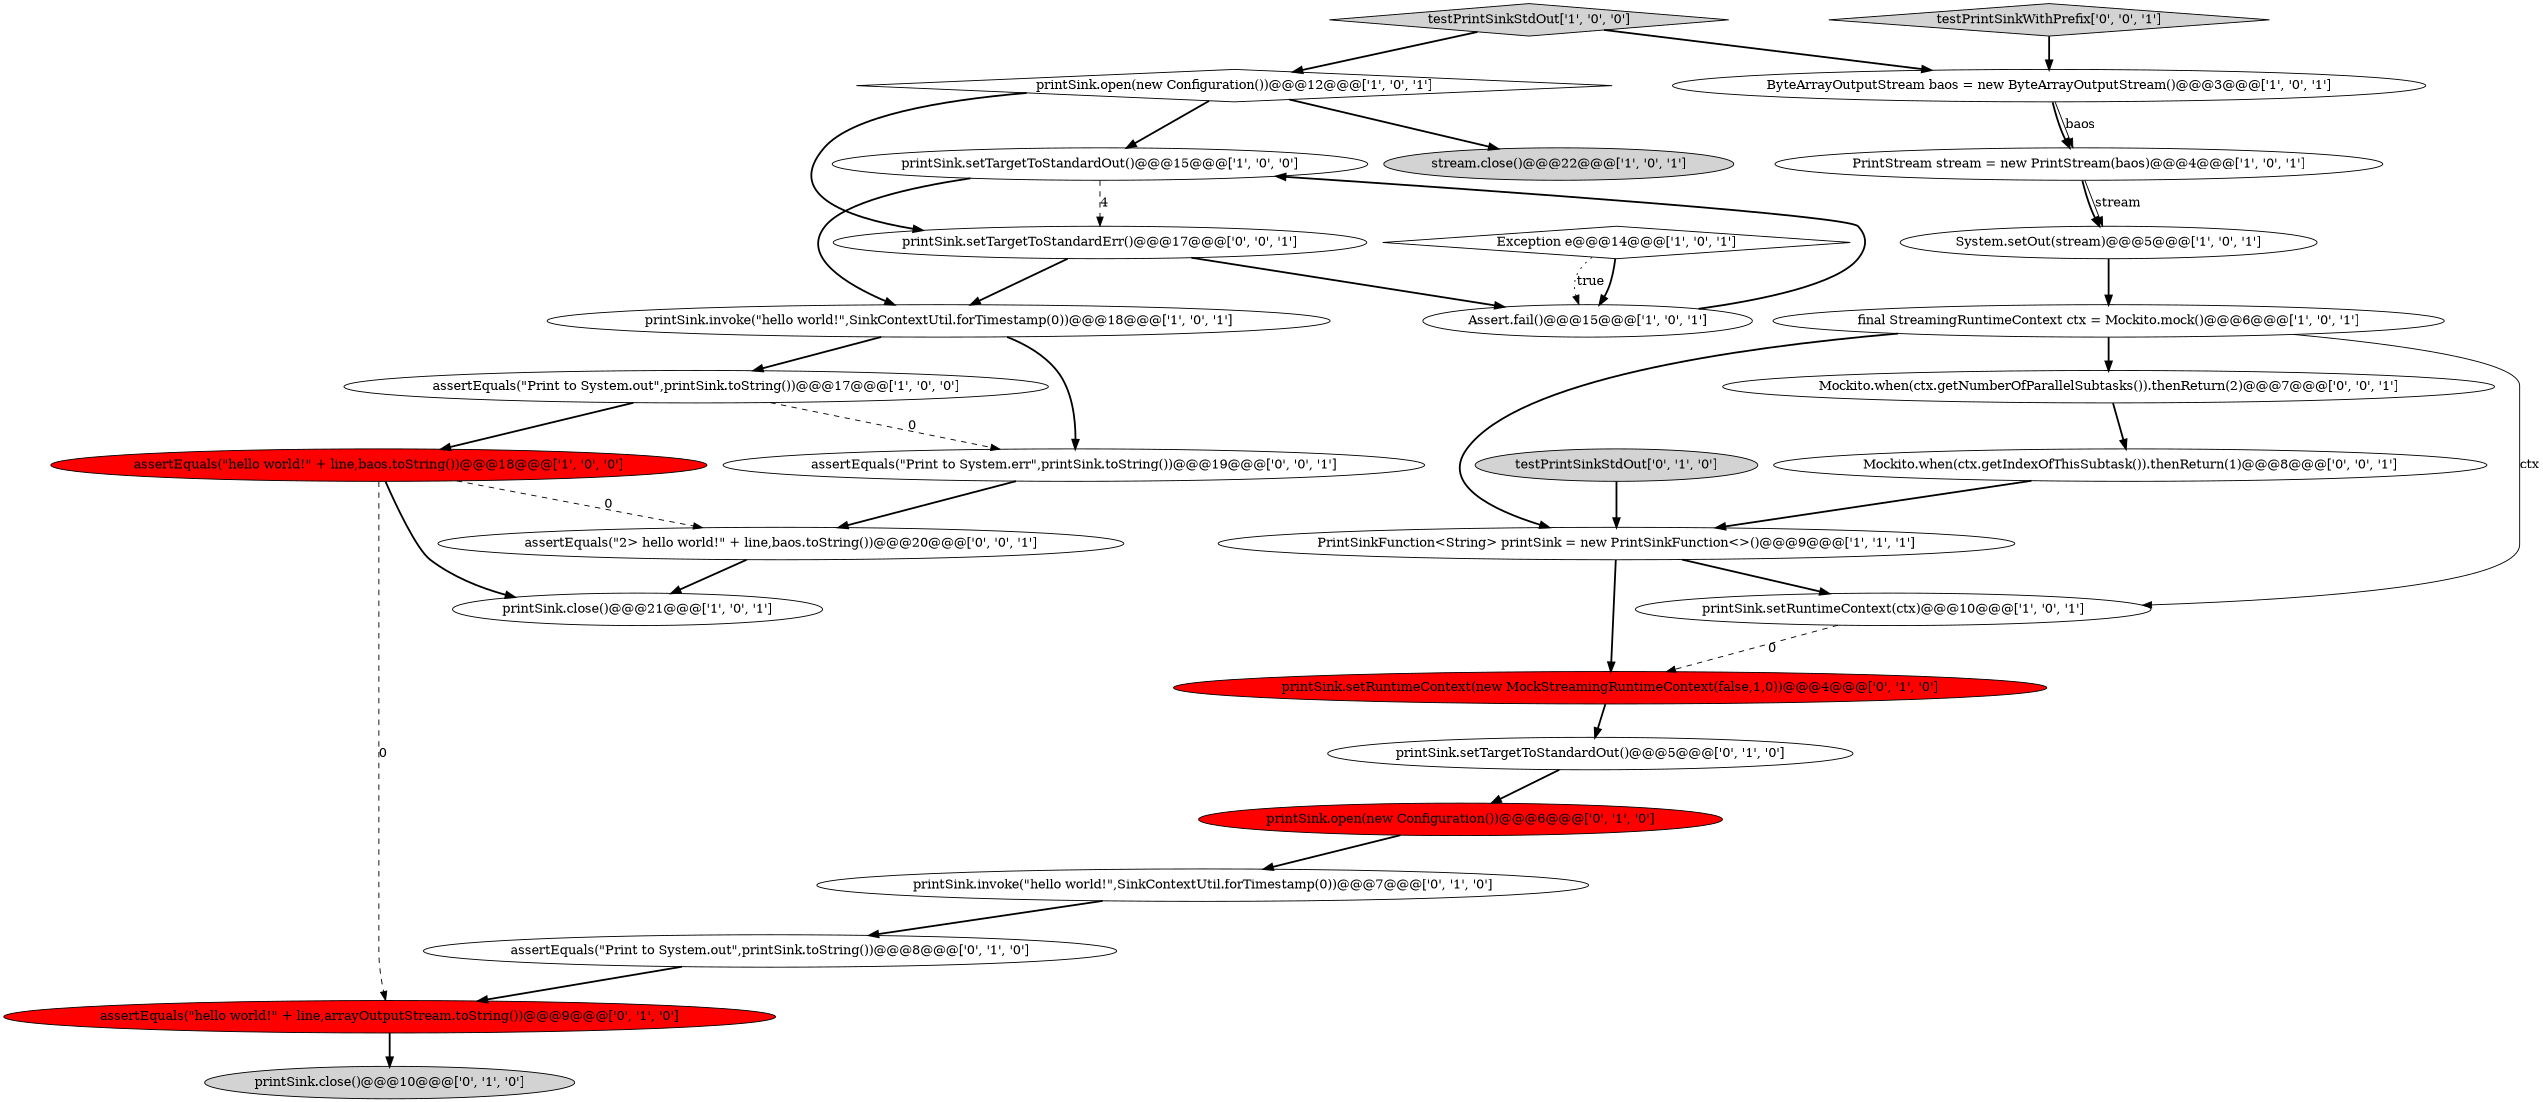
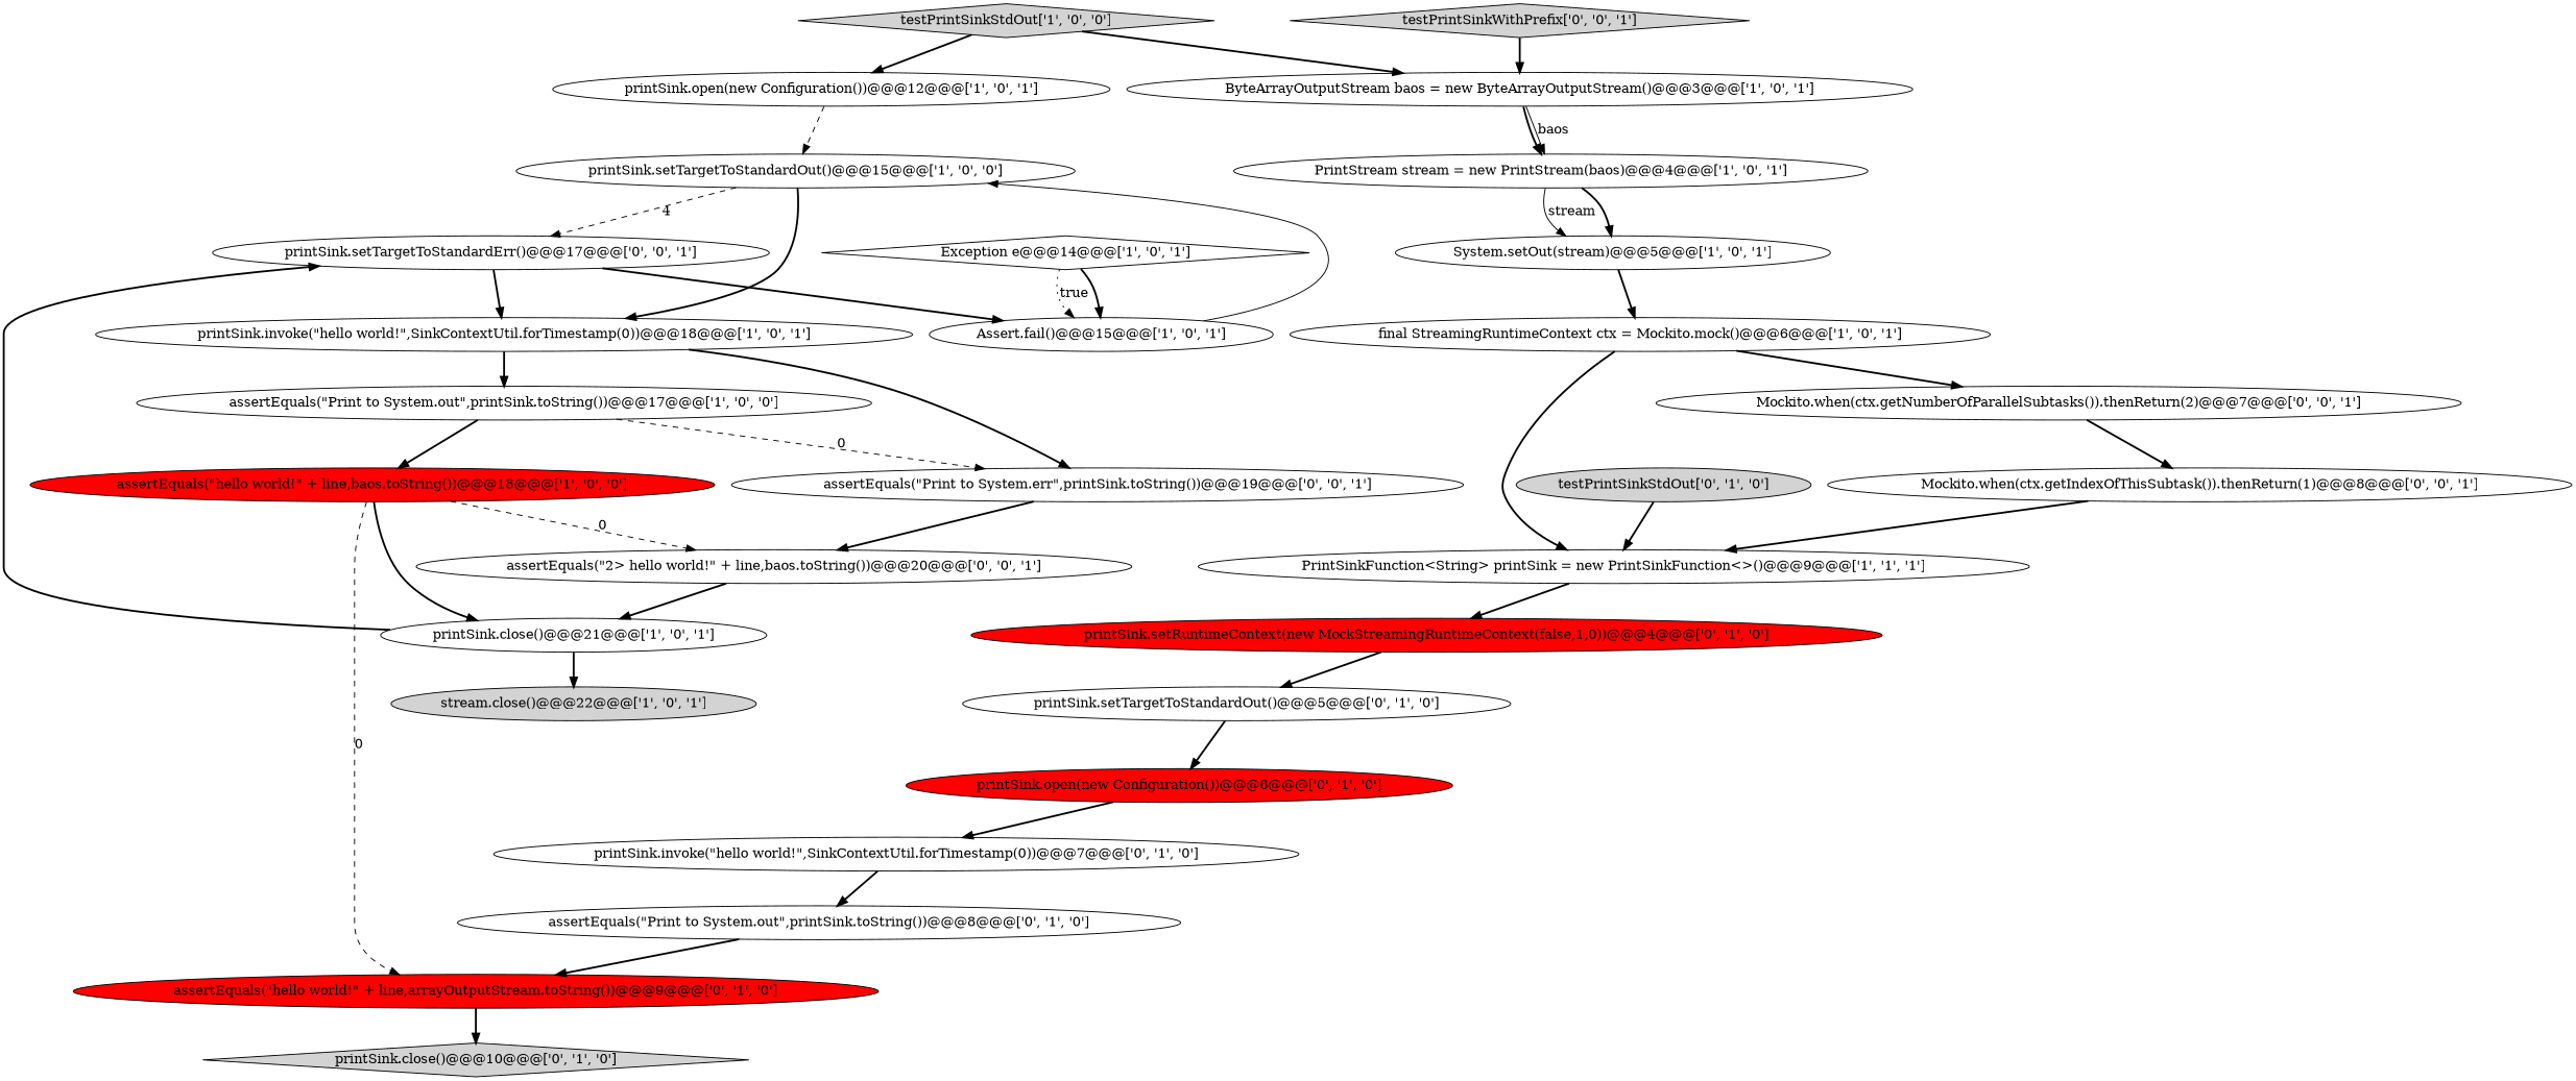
  digraph {
    node [fillcolor=white shape=ellipse style=filled]
    edge [style=bold]
-   n1 [fillcolor=lightgray label="printSink.close()@@@10@@@['0', '1', '0']"]
+   n1 [fillcolor=lightgray label="printSink.close()@@@10@@@['0', '1', '0']" shape=diamond]
    n2 [fillcolor=red label="assertEquals(\"hello world!\" + line,arrayOutputStream.toString())@@@9@@@['0', '1', '0']"]
    n3 [label="Mockito.when(ctx.getNumberOfParallelSubtasks()).thenReturn(2)@@@7@@@['0', '0', '1']"]
    n4 [label="Mockito.when(ctx.getIndexOfThisSubtask()).thenReturn(1)@@@8@@@['0', '0', '1']"]
    n5 [label="PrintSinkFunction<String> printSink = new PrintSinkFunction<>()@@@9@@@['1', '1', '1']"]
    n6 [label="System.setOut(stream)@@@5@@@['1', '0', '1']"]
    n7 [label="final StreamingRuntimeContext ctx = Mockito.mock()@@@6@@@['1', '0', '1']"]
-   n8 [label="printSink.setRuntimeContext(ctx)@@@10@@@['1', '0', '1']"]
    n9 [label="PrintStream stream = new PrintStream(baos)@@@4@@@['1', '0', '1']"]
    n10 [fillcolor=red label="printSink.setRuntimeContext(new MockStreamingRuntimeContext(false,1,0))@@@4@@@['0', '1', '0']"]
    n11 [label="printSink.setTargetToStandardOut()@@@5@@@['0', '1', '0']"]
    n12 [fillcolor=red label="printSink.open(new Configuration())@@@6@@@['0', '1', '0']"]
    n13 [fillcolor=lightgray label="testPrintSinkStdOut['0', '1', '0']"]
    n14 [label="printSink.invoke(\"hello world!\",SinkContextUtil.forTimestamp(0))@@@7@@@['0', '1', '0']"]
    n15 [label="assertEquals(\"Print to System.out\",printSink.toString())@@@8@@@['0', '1', '0']"]
    n16 [label="assertEquals(\"Print to System.err\",printSink.toString())@@@19@@@['0', '0', '1']"]
    n17 [label="assertEquals(\"2> hello world!\" + line,baos.toString())@@@20@@@['0', '0', '1']"]
    n18 [label="printSink.close()@@@21@@@['1', '0', '1']"]
    n19 [label="Assert.fail()@@@15@@@['1', '0', '1']"]
    n20 [label="printSink.setTargetToStandardOut()@@@15@@@['1', '0', '0']"]
    n21 [label="printSink.setTargetToStandardErr()@@@17@@@['0', '0', '1']"]
    n22 [label="printSink.invoke(\"hello world!\",SinkContextUtil.forTimestamp(0))@@@18@@@['1', '0', '1']"]
    n23 [label="assertEquals(\"Print to System.out\",printSink.toString())@@@17@@@['1', '0', '0']"]
    n24 [fillcolor=red label="assertEquals(\"hello world!\" + line,baos.toString())@@@18@@@['1', '0', '0']"]
    n25 [label="Exception e@@@14@@@['1', '0', '1']" shape=diamond]
    n26 [fillcolor=lightgray label="stream.close()@@@22@@@['1', '0', '1']"]
    n27 [label="ByteArrayOutputStream baos = new ByteArrayOutputStream()@@@3@@@['1', '0', '1']"]
    n28 [fillcolor=lightgray label="testPrintSinkStdOut['1', '0', '0']" shape=diamond]
-   n29 [label="printSink.open(new Configuration())@@@12@@@['1', '0', '1']" shape=diamond]
+   n29 [label="printSink.open(new Configuration())@@@12@@@['1', '0', '1']"]
    n30 [fillcolor=lightgray label="testPrintSinkWithPrefix['0', '0', '1']" shape=diamond]
    n2 -> n1
    n3 -> n4
    n4 -> n5
-   n5 -> n8
    n5 -> n10
    n6 -> n7
    n7 -> n3
    n7 -> n5
-   n7 -> n8 [label=ctx style=solid]
-   n8 -> n10 [label=0 style=dashed]
    n9 -> n6
    n9 -> n6 [label=stream style=solid]
    n10 -> n11
    n11 -> n12
    n12 -> n14
    n13 -> n5
    n14 -> n15
    n15 -> n2
    n16 -> n17
    n17 -> n18
-   n29 -> n26
-   n19 -> n20
+   n18 -> n26
+   n19 -> n20 [style=solid]
    n20 -> n21 [label=4 style=dashed]
    n20 -> n22
    n21 -> n19
    n21 -> n22
    n22 -> n16
    n22 -> n23
    n23 -> n16 [label=0 style=dashed]
    n23 -> n24
    n24 -> n2 [label=0 style=dashed]
    n24 -> n17 [label=0 style=dashed]
    n24 -> n18
    n25 -> n19
    n25 -> n19 [label=true style=dotted]
    n27 -> n9
    n27 -> n9 [label=baos style=solid]
    n28 -> n27
    n28 -> n29
-   n29 -> n20
-   n29 -> n21
+   n29 -> n20 [style=dashed]
+   n18 -> n21
    n30 -> n27
  }
